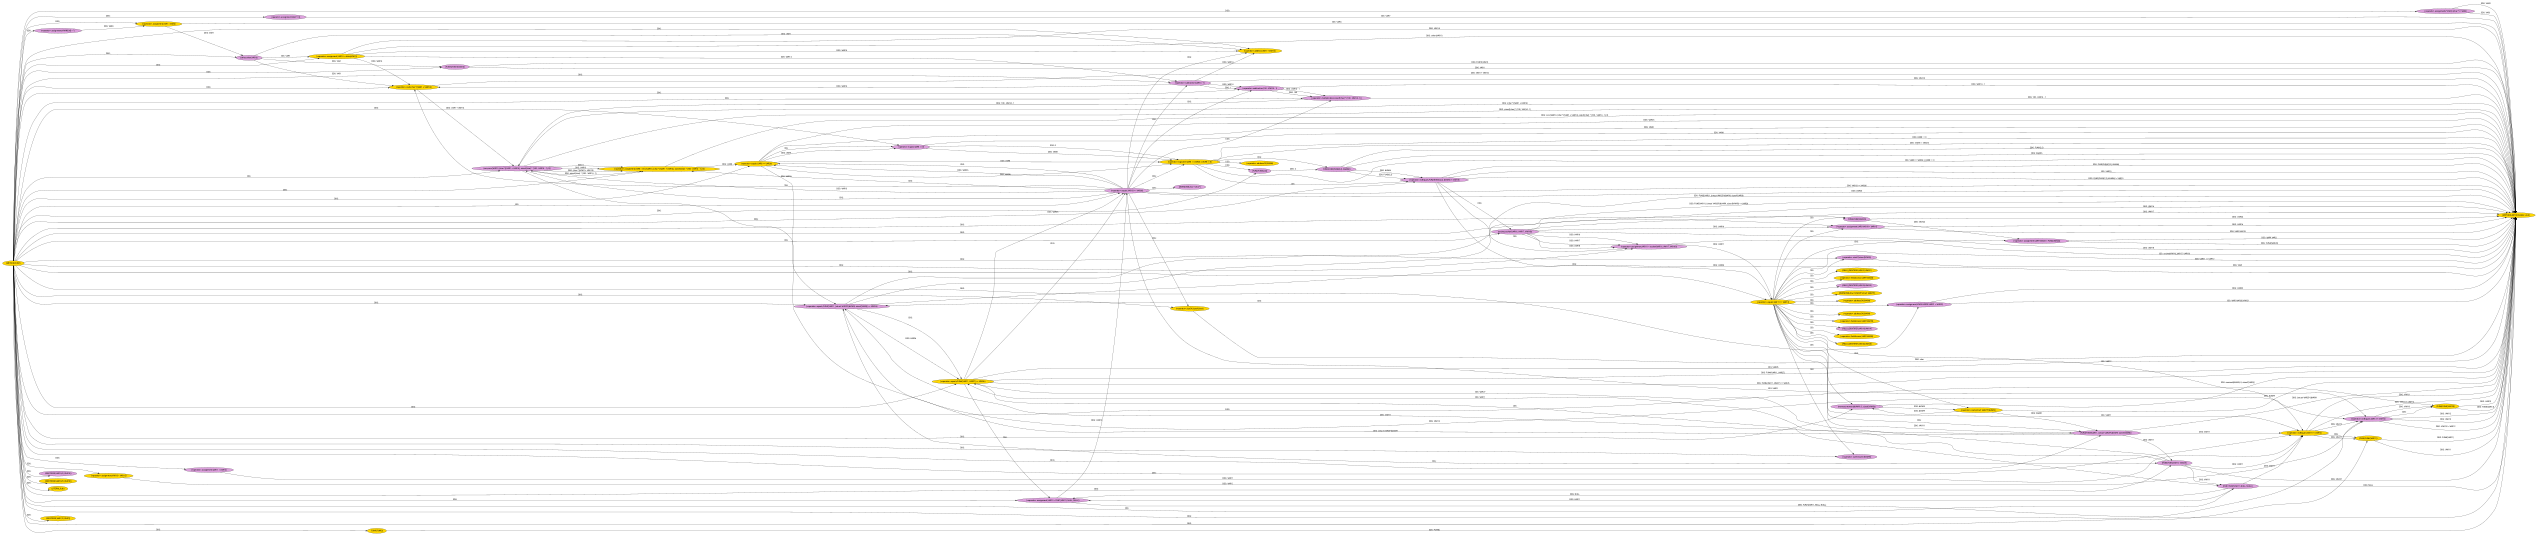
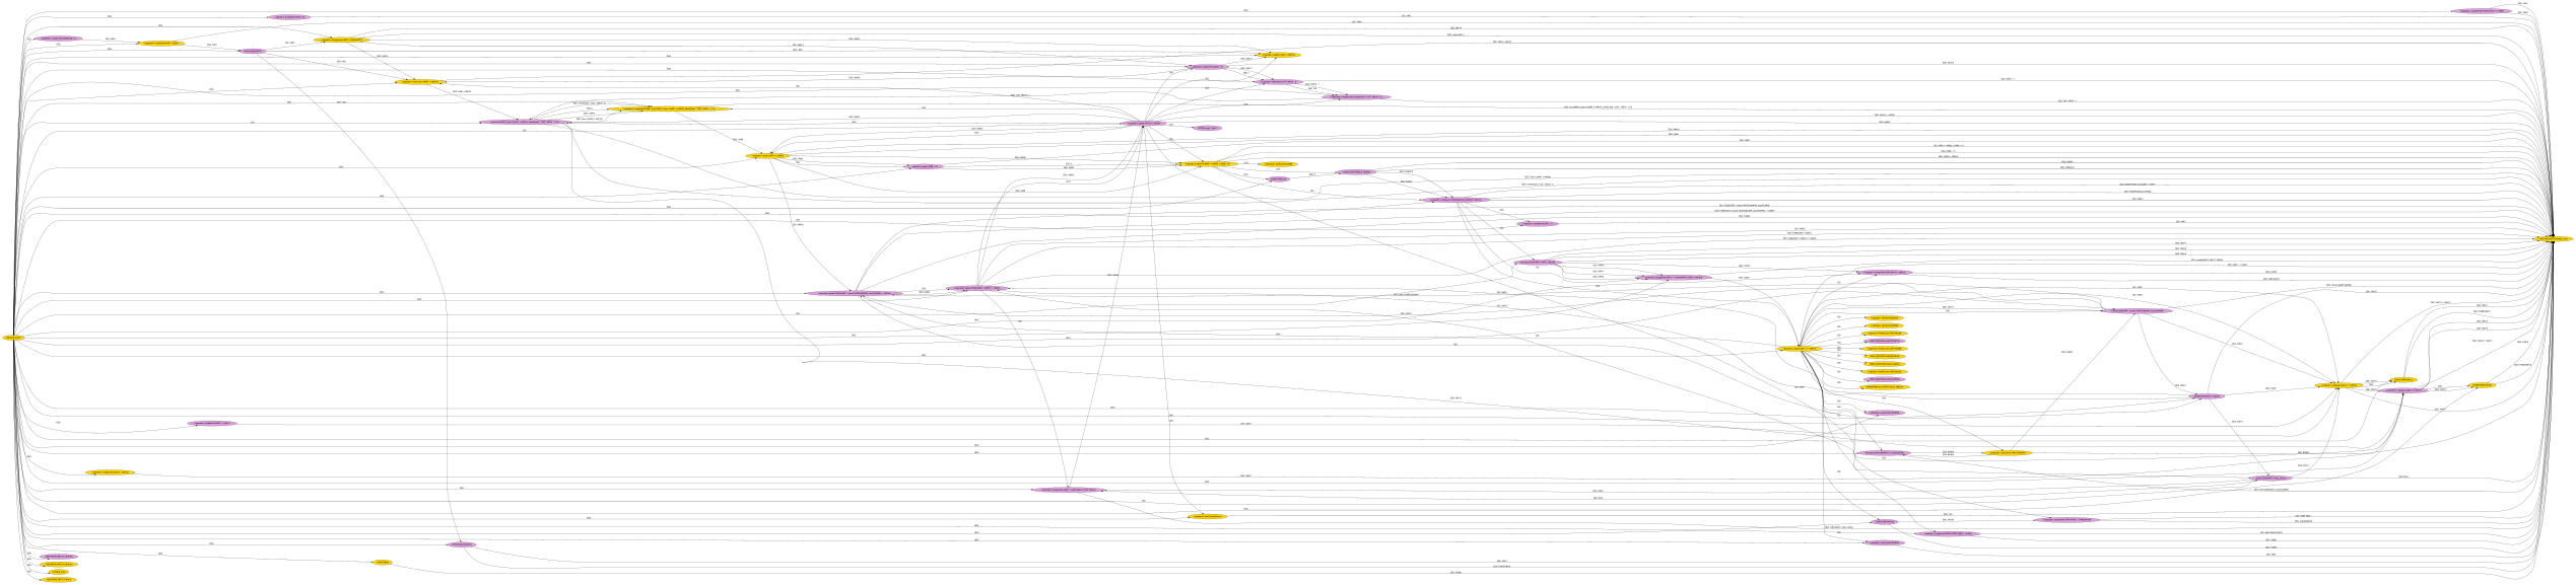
  digraph {
    fontname=Roboto
    rankdir=LR
    node [fillcolor=plum fontname=Roboto style=filled]
    edge [fontname=Roboto]
    n1 [fillcolor=gold label="(METHOD,FUN1)"]
    n2 [label="(<operator>.assignment,(*VAR2) (char *) = VAR3)"]
    n3 [label="(<operator>.assignment,VAR4[100] = \"\")"]
    n4 [fillcolor=gold label="(<operator>.assignment,VAR1 = VAR4)"]
    n5 [label="(<operator>.assignment,VAR7 = 0)"]
    n6 [label="(<operator>.assignment,VAR11 = VAR12)"]
    n7 [fillcolor=gold label="(<operator>.assignment,VAR13 = VAR12)"]
    n8 [fillcolor=gold label="(<operator>.assignment,VAR14 = strlen(VAR1))"]
    n9 [label="(strlen,strlen(VAR1))"]
    n10 [label="(<operator>.notEquals,FUN2(FUN3(2,2), &VAR6) != VAR15)"]
    n11 [label="(FUN3,FUN3(2,2))"]
+   n12 [label="(<operator>.assignment,VAR7 = 1)"]
    n13 [label="(<operator>.assignment,VAR11 = socket(VAR16, VAR17, VAR18))"]
    n14 [label="(socket,socket(VAR16, VAR17, VAR18))"]
    n15 [fillcolor=gold label="(<operator>.equals,VAR11 == VAR12)"]
    n16 [label="(memset,memset(&VAR9, 0, sizeof(VAR9)))"]
    n17 [label="(<operator>.sizeOf,sizeof(VAR9))"]
    n18 [label="(<operator>.assignment,VAR9.VAR19 = VAR16)"]
    n19 [label="(<operator>.assignment,VAR9.VAR20.VAR21 = VAR22)"]
    n20 [label="(FUN4,FUN4(VAR24))"]
    n21 [label="(<operator>.equals,FUN5(VAR11, (struct VAR25*)&VAR9, sizeof(VAR9)) == VAR26)"]
    n22 [label="(FUN5,FUN5(VAR11, (struct VAR25*)&VAR9, sizeof(VAR9)))"]
    n23 [label="(<operator>.sizeOf,sizeof(VAR9))"]
-   n24 [fillcolor=gold label="(<operator>.equals,FUN6(VAR11, VAR27) == VAR26)"]
+   n24 [label="(<operator>.equals,FUN6(VAR11, VAR27) == VAR26)"]
    n25 [label="(FUN6,FUN6(VAR11, VAR27))"]
    n26 [label="(<operator>.assignment,VAR13 = FUN7(VAR11, NULL, NULL))"]
    n27 [label="(FUN7,FUN7(VAR11, NULL, NULL))"]
    n28 [label="(<operator>.equals,VAR13 == VAR26)"]
    n29 [fillcolor=gold label="(<operator>.assignment,VAR8 = recv(VAR13, (char *)(VAR1 + VAR14), sizeof(char) * (100 - VAR14 - 1), 0))"]
    n30 [label="(recv,recv(VAR13, (char *)(VAR1 + VAR14), sizeof(char) * (100 - VAR14 - 1), 0))"]
    n31 [fillcolor=gold label="(<operator>.cast,(char *)(VAR1 + VAR14))"]
    n32 [fillcolor=gold label="(<operator>.addition,VAR1 + VAR14)"]
    n33 [label="(<operator>.multiplication,sizeof(char) * (100 - VAR14 - 1))"]
    n34 [fillcolor=gold label="(<operator>.sizeOf,sizeof(char))"]
    n35 [label="(<operator>.subtraction,100 - VAR14 - 1)"]
    n36 [label="(<operator>.subtraction,VAR14 - 1)"]
    n37 [fillcolor=gold label="(<operator>.equals,VAR8 == VAR26)"]
    n38 [label="(<operator>.equals,VAR8 == 0)"]
    n39 [label="(IDENTIFIER,VAR10,if (VAR10))"]
    n40 [fillcolor=gold label="(IDENTIFIER,VAR10,if (VAR10))"]
    n41 [fillcolor=gold label="(LITERAL,0,do)"]
    n42 [fillcolor=gold label="(<operator>.notEquals,VAR11 != VAR12)"]
    n43 [fillcolor=gold label="(FUN8,FUN8(VAR11))"]
    n44 [label="(<operator>.notEquals,VAR13 != VAR12)"]
    n45 [fillcolor=gold label="(FUN8,FUN8(VAR13))"]
    n46 [fillcolor=gold label="(IDENTIFIER,VAR7,if (VAR7))"]
    n47 [fillcolor=gold label="(FUN9,FUN9())"]
    n48 [label="(FUN10,FUN10(VAR1))"]
    n49 [fillcolor=gold label="(METHOD_RETURN,static void)"]
    n50 [label="(FUN2,FUN2(FUN3(2,2), &VAR6))"]
    n51 [label="(<operator>.assignment,VAR9.VAR23 = FUN4(VAR24))"]
    n52 [fillcolor=gold label="(<operator>.cast,(struct VAR25*)&VAR9)"]
    n53 [fillcolor=gold label="(<operator>.addressOf,&VAR9)"]
    n54 [fillcolor=gold label="(<operator>.fieldAccess,VAR9.VAR19)"]
    n55 [label="(FIELD_IDENTIFIER,VAR19,VAR19)"]
    n56 [fillcolor=gold label="(<operator>.fieldAccess,VAR9.VAR20)"]
    n57 [fillcolor=gold label="(FIELD_IDENTIFIER,VAR20,VAR20)"]
    n58 [fillcolor=gold label="(FIELD_IDENTIFIER,VAR21,VAR21)"]
    n59 [fillcolor=gold label="(<operator>.fieldAccess,VAR9.VAR23)"]
    n60 [label="(FIELD_IDENTIFIER,VAR23,VAR23)"]
    n61 [fillcolor=gold label="(UNKNOWN,struct VAR25*,struct VAR25*)"]
    n62 [fillcolor=gold label="(<operator>.addressOf,&VAR9)"]
    n63 [fillcolor=gold label="(<operator>.logicalOr,VAR8 == VAR26 || VAR8 == 0)"]
-   n64 [label="(UNKNOWN,char *,char *)"]
+   n64 [label="(LITERAL,char *,char *)"]
    n65 [fillcolor=gold label="(<operator>.addressOf,&VAR6)"]
    n1 -> n2 [label="DDG: "]
    n1 -> n3 [label="DDG: "]
    n1 -> n4 [label="DDG: "]
    n1 -> n5 [label="DDG: "]
    n1 -> n6 [label="DDG: "]
    n1 -> n7 [label="DDG: "]
    n1 -> n8 [label="DDG: "]
    n1 -> n9 [label="DDG: "]
    n1 -> n10 [label="DDG: "]
    n1 -> n11 [label="DDG: "]
+   n1 -> n12 [label="DDG: "]
    n1 -> n13 [label="DDG: "]
    n1 -> n14 [label="DDG: "]
    n1 -> n15 [label="DDG: "]
    n1 -> n16 [label="DDG: "]
    n1 -> n17 [label="DDG: "]
    n1 -> n18 [label="DDG: "]
    n1 -> n19 [label="DDG: "]
    n1 -> n20 [label="DDG: "]
    n1 -> n21 [label="DDG: "]
    n1 -> n22 [label="DDG: "]
    n1 -> n23 [label="DDG: "]
    n1 -> n24 [label="DDG: "]
    n1 -> n25 [label="DDG: "]
    n1 -> n26 [label="DDG: "]
    n1 -> n27 [label="DDG: "]
    n1 -> n28 [label="DDG: "]
    n1 -> n29 [label="DDG: "]
    n1 -> n30 [label="DDG: "]
    n1 -> n31 [label="DDG: "]
    n1 -> n32 [label="DDG: "]
    n1 -> n33 [label="DDG: "]
    n1 -> n34 [label="DDG: "]
    n1 -> n35 [label="DDG: "]
    n1 -> n36 [label="DDG: "]
    n1 -> n37 [label="DDG: "]
    n1 -> n38 [label="DDG: "]
    n1 -> n39 [label="DDG: "]
    n1 -> n40 [label="DDG: "]
    n1 -> n41 [label="DDG: "]
    n1 -> n42 [label="DDG: "]
    n1 -> n43 [label="DDG: "]
    n1 -> n44 [label="DDG: "]
    n1 -> n45 [label="DDG: "]
    n1 -> n46 [label="DDG: "]
    n1 -> n47 [label="DDG: "]
    n1 -> n48 [label="DDG: "]
    n2 -> n49 [label="DDG: VAR2"]
    n2 -> n49 [label="DDG: VAR3"]
    n3 -> n4 [label="DDG: VAR4"]
    n4 -> n9 [label="DDG: VAR1"]
    n4 -> n49 [label="DDG: VAR4"]
    n5 -> n49 [label="DDG: VAR7"]
    n6 -> n42 [label="DDG: VAR11"]
    n7 -> n44 [label="DDG: VAR13"]
    n8 -> n31 [label="DDG: VAR14"]
    n8 -> n32 [label="DDG: VAR14"]
    n8 -> n36 [label="DDG: VAR14"]
    n8 -> n49 [label="DDG: VAR14"]
    n8 -> n49 [label="DDG: strlen(VAR1)"]
    n9 -> n8 [label="DDG: VAR1"]
    n9 -> n31 [label="DDG: VAR1"]
    n9 -> n32 [label="DDG: VAR1"]
    n9 -> n48 [label="DDG: VAR1"]
+   n10 -> n12 [label="CDG: "]
    n10 -> n13 [label="CDG: "]
    n10 -> n14 [label="CDG: "]
    n10 -> n15 [label="CDG: "]
    n10 -> n49 [label="DDG: FUN2(FUN3(2,2), &VAR6) != VAR15"]
    n10 -> n49 [label="DDG: FUN2(FUN3(2,2), &VAR6)"]
    n10 -> n49 [label="DDG: VAR15"]
    n11 -> n50 [label="DDG: 2"]
+   n12 -> n49 [label="DDG: VAR7"]
    n13 -> n15 [label="DDG: VAR11"]
    n13 -> n49 [label="DDG: socket(VAR16, VAR17, VAR18)"]
    n14 -> n13 [label="DDG: VAR16"]
    n14 -> n13 [label="DDG: VAR17"]
    n14 -> n13 [label="DDG: VAR18"]
    n14 -> n18 [label="DDG: VAR16"]
    n14 -> n49 [label="DDG: VAR18"]
    n14 -> n49 [label="DDG: VAR16"]
    n14 -> n49 [label="DDG: VAR17"]
    n15 -> n16 [label="CDG: "]
    n15 -> n17 [label="CDG: "]
    n15 -> n18 [label="CDG: "]
    n15 -> n19 [label="CDG: "]
    n15 -> n20 [label="CDG: "]
    n15 -> n21 [label="CDG: "]
    n15 -> n22 [label="DDG: VAR11"]
    n15 -> n22 [label="CDG: "]
    n15 -> n23 [label="CDG: "]
    n15 -> n42 [label="DDG: VAR11"]
    n15 -> n42 [label="DDG: VAR12"]
    n15 -> n49 [label="DDG: VAR11 == VAR12"]
    n15 -> n51 [label="CDG: "]
    n15 -> n52 [label="CDG: "]
    n15 -> n53 [label="CDG: "]
    n15 -> n54 [label="CDG: "]
    n15 -> n55 [label="CDG: "]
    n15 -> n56 [label="CDG: "]
    n15 -> n57 [label="CDG: "]
    n15 -> n58 [label="CDG: "]
    n15 -> n59 [label="CDG: "]
    n15 -> n60 [label="CDG: "]
    n15 -> n61 [label="CDG: "]
    n15 -> n62 [label="CDG: "]
    n16 -> n49 [label="DDG: memset(&VAR9, 0, sizeof(VAR9))"]
    n16 -> n52 [label="DDG: &VAR9"]
    n18 -> n49 [label="DDG: VAR9.VAR19"]
    n18 -> n49 [label="DDG: VAR16"]
    n19 -> n49 [label="DDG: VAR22"]
    n19 -> n49 [label="DDG: VAR9.VAR20.VAR21"]
    n20 -> n49 [label="DDG: VAR24"]
    n20 -> n51 [label="DDG: VAR24"]
    n21 -> n24 [label="DDG: VAR26"]
    n21 -> n24 [label="CDG: "]
    n21 -> n25 [label="CDG: "]
    n21 -> n49 [label="DDG: FUN5(VAR11, (struct VAR25*)&VAR9, sizeof(VAR9))"]
    n21 -> n49 [label="DDG: FUN5(VAR11, (struct VAR25*)&VAR9, sizeof(VAR9)) == VAR26"]
    n21 -> n49 [label="DDG: VAR26"]
    n22 -> n21 [label="DDG: VAR11"]
    n22 -> n21 [label="DDG: (struct VAR25*)&VAR9"]
    n22 -> n25 [label="DDG: VAR11"]
    n22 -> n42 [label="DDG: VAR11"]
    n22 -> n49 [label="DDG: (struct VAR25*)&VAR9"]
    n23 -> n49 [label="DDG: VAR9"]
    n24 -> n26 [label="CDG: "]
    n24 -> n27 [label="CDG: "]
    n24 -> n28 [label="DDG: VAR26"]
    n24 -> n28 [label="CDG: "]
    n24 -> n49 [label="DDG: VAR26"]
    n24 -> n49 [label="DDG: FUN6(VAR11, VAR27)"]
    n24 -> n49 [label="DDG: FUN6(VAR11, VAR27) == VAR26"]
    n25 -> n24 [label="DDG: VAR11"]
    n25 -> n24 [label="DDG: VAR27"]
    n25 -> n27 [label="DDG: VAR11"]
    n25 -> n42 [label="DDG: VAR11"]
    n25 -> n49 [label="DDG: VAR27"]
    n26 -> n28 [label="DDG: VAR13"]
    n26 -> n49 [label="DDG: FUN7(VAR11, NULL, NULL)"]
    n27 -> n26 [label="DDG: VAR11"]
    n27 -> n26 [label="DDG: NULL"]
    n27 -> n42 [label="DDG: VAR11"]
    n27 -> n49 [label="DDG: NULL"]
    n28 -> n29 [label="CDG: "]
    n28 -> n30 [label="DDG: VAR13"]
    n28 -> n30 [label="CDG: "]
    n28 -> n31 [label="CDG: "]
    n28 -> n32 [label="CDG: "]
    n28 -> n33 [label="CDG: "]
    n28 -> n34 [label="CDG: "]
    n28 -> n35 [label="CDG: "]
    n28 -> n36 [label="CDG: "]
    n28 -> n37 [label="DDG: VAR26"]
    n28 -> n37 [label="CDG: "]
    n28 -> n44 [label="DDG: VAR13"]
    n28 -> n49 [label="DDG: VAR13 == VAR26"]
    n28 -> n49 [label="DDG: VAR26"]
    n28 -> n63 [label="CDG: "]
    n28 -> n64 [label="CDG: "]
    n29 -> n37 [label="DDG: VAR8"]
    n29 -> n49 [label="DDG: recv(VAR13, (char *)(VAR1 + VAR14), sizeof(char) * (100 - VAR14 - 1), 0)"]
    n30 -> n29 [label="DDG: VAR13"]
    n30 -> n29 [label="DDG: (char *)(VAR1 + VAR14)"]
    n30 -> n29 [label="DDG: sizeof(char) * (100 - VAR14 - 1)"]
    n30 -> n29 [label="DDG: 0"]
    n30 -> n44 [label="DDG: VAR13"]
    n30 -> n49 [label="DDG: (char *)(VAR1 + VAR14)"]
    n30 -> n49 [label="DDG: sizeof(char) * (100 - VAR14 - 1)"]
    n31 -> n30 [label="DDG: VAR1 + VAR14"]
    n31 -> n49 [label="DDG: VAR1 + VAR14"]
    n33 -> n30 [label="DDG: 100 - VAR14 - 1"]
    n33 -> n49 [label="DDG: 100 - VAR14 - 1"]
    n34 -> n49 [label="DDG: char"]
    n35 -> n33 [label="DDG: 100"]
    n35 -> n33 [label="DDG: VAR14 - 1"]
    n35 -> n49 [label="DDG: VAR14 - 1"]
    n36 -> n31 [label="DDG: VAR14"]
    n36 -> n32 [label="DDG: VAR14"]
    n36 -> n35 [label="DDG: VAR14"]
    n36 -> n35 [label="DDG: 1"]
    n36 -> n49 [label="DDG: VAR14"]
    n37 -> n21 [label="DDG: VAR26"]
    n37 -> n38 [label="DDG: VAR8"]
    n37 -> n38 [label="CDG: "]
    n37 -> n49 [label="DDG: VAR8"]
    n37 -> n49 [label="DDG: VAR26"]
    n37 -> n63 [label="DDG: VAR8"]
    n37 -> n63 [label="DDG: VAR26"]
    n38 -> n49 [label="DDG: VAR8"]
    n38 -> n63 [label="DDG: VAR8"]
    n38 -> n63 [label="DDG: 0"]
    n42 -> n43 [label="DDG: VAR11"]
    n42 -> n43 [label="CDG: "]
    n42 -> n44 [label="DDG: VAR12"]
    n42 -> n49 [label="DDG: VAR11"]
    n42 -> n49 [label="DDG: VAR11 != VAR12"]
    n43 -> n49 [label="DDG: VAR11"]
    n43 -> n49 [label="DDG: FUN8(VAR11)"]
    n44 -> n45 [label="DDG: VAR13"]
    n44 -> n45 [label="CDG: "]
    n44 -> n49 [label="DDG: VAR12"]
    n44 -> n49 [label="DDG: VAR13"]
    n44 -> n49 [label="DDG: VAR13 != VAR12"]
    n45 -> n49 [label="DDG: VAR13"]
    n45 -> n49 [label="DDG: FUN8(VAR13)"]
    n47 -> n49 [label="DDG: FUN9()"]
    n48 -> n49 [label="DDG: VAR1"]
    n48 -> n49 [label="DDG: FUN10(VAR1)"]
    n50 -> n10 [label="DDG: FUN3(2,2)"]
    n50 -> n10 [label="DDG: &VAR6"]
    n50 -> n49 [label="DDG: FUN3(2,2)"]
    n50 -> n49 [label="DDG: &VAR6"]
    n51 -> n49 [label="DDG: FUN4(VAR24)"]
    n51 -> n49 [label="DDG: VAR9.VAR23"]
    n52 -> n16 [label="DDG: &VAR9"]
    n52 -> n22 [label="DDG: &VAR9"]
    n52 -> n49 [label="DDG: &VAR9"]
    n63 -> n10 [label="CDG: "]
    n63 -> n11 [label="CDG: "]
    n63 -> n49 [label="DDG: VAR8 == VAR26 || VAR8 == 0"]
    n63 -> n49 [label="DDG: VAR8 == 0"]
    n63 -> n49 [label="DDG: VAR8 == VAR26"]
    n63 -> n50 [label="CDG: "]
    n63 -> n65 [label="CDG: "]
  }
